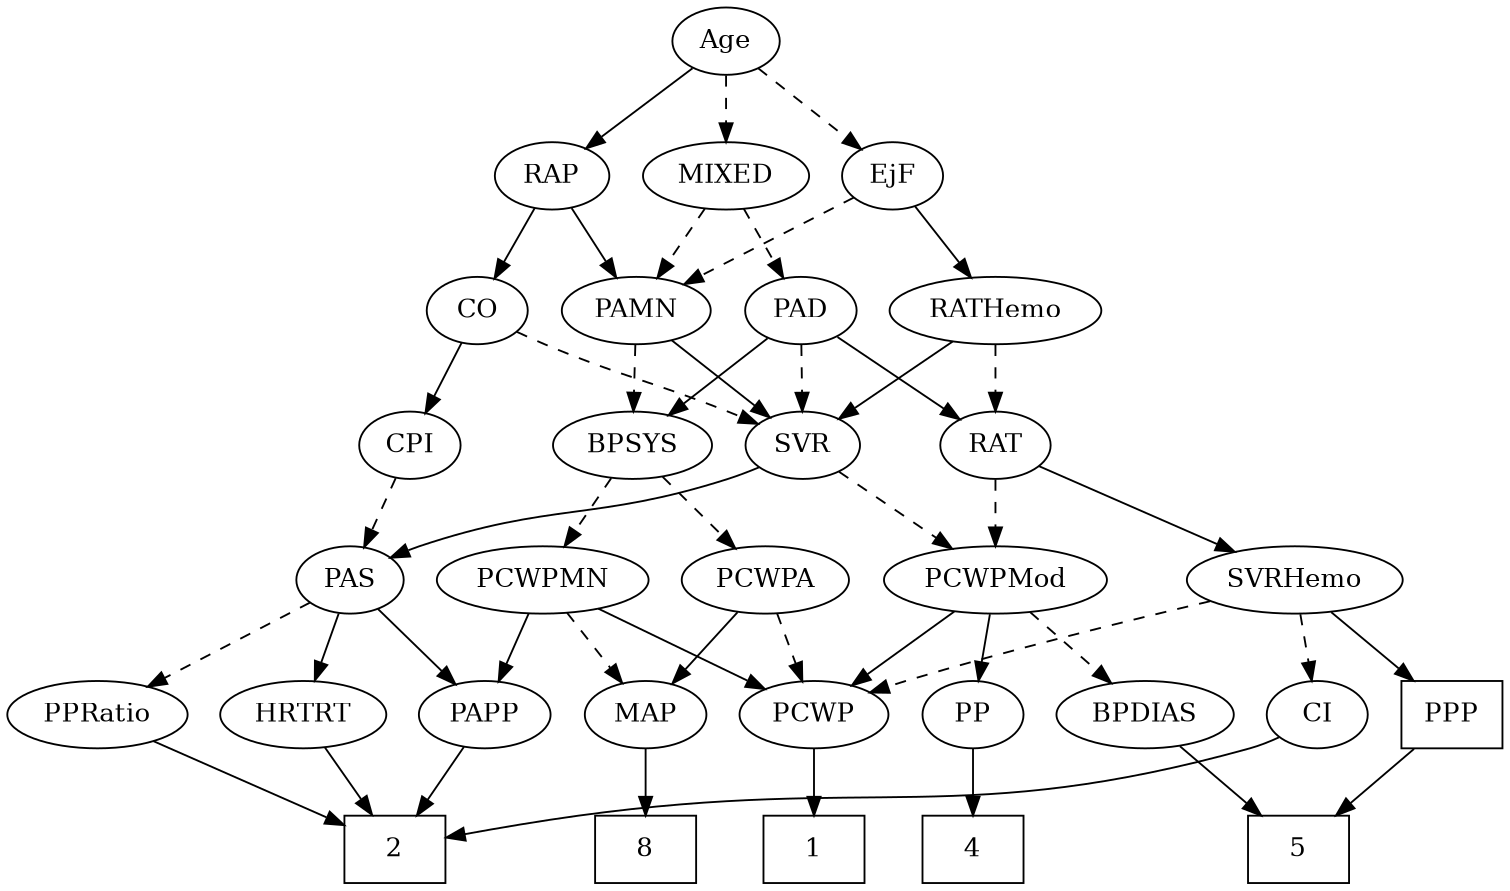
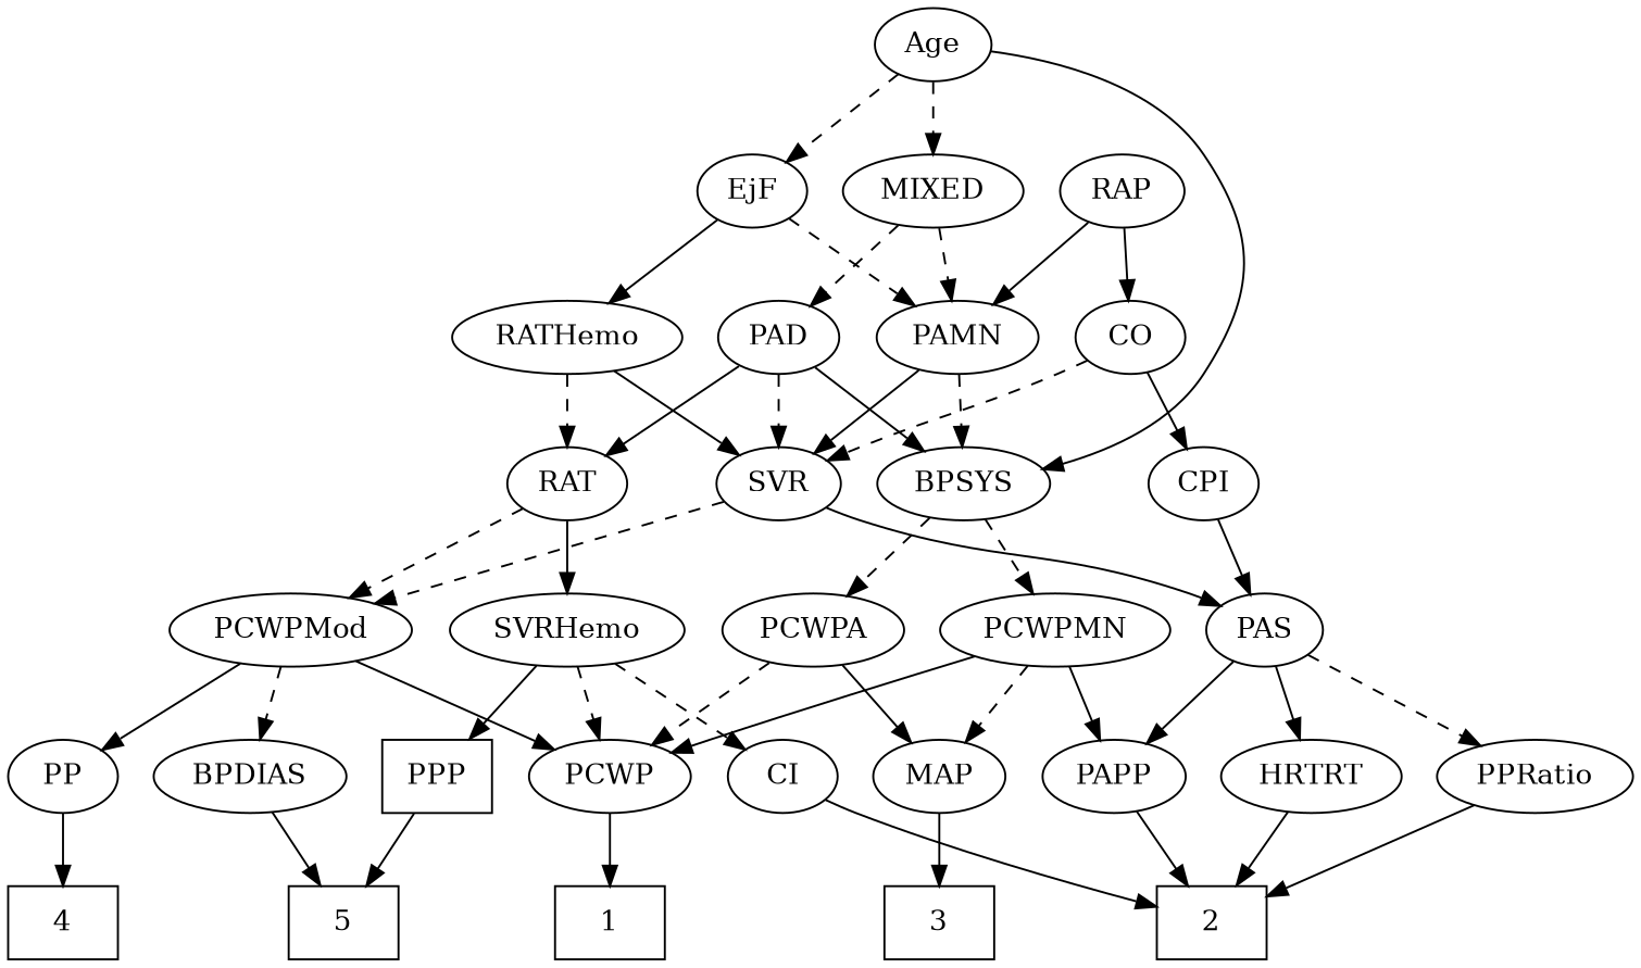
  strict digraph {
    edge [style=solid]
    1 [height=0.5 shape=box width=0.75]
    2 [height=0.5 shape=box width=0.75]
-   3 [height=0.5 shape=box width=0.75 label=8]
+   3 [height=0.5 shape=box width=0.75]
    4 [height=0.5 shape=box width=0.75]
    5 [height=0.5 shape=box width=0.75]
    Age [height=0.5 width=0.75]
    EjF [height=0.5 width=0.75]
    RAP [height=0.5 width=0.77632]
    MIXED [height=0.5 width=1.1193]
    PAMN [height=0.5 width=1.011]
    RATHemo [height=0.5 width=1.3721]
    CO [height=0.5 width=0.75]
    PAD [height=0.5 width=0.79437]
    BPSYS [height=0.5 width=1.0471]
    SVR [height=0.5 width=0.77632]
    RAT [height=0.5 width=0.75827]
    CPI [height=0.5 width=0.75]
    PCWPA [height=0.5 width=1.1555]
    PCWPMN [height=0.5 width=1.3902]
    PAS [height=0.5 width=0.75]
    PCWPMod [height=0.5 width=1.4443]
    SVRHemo [height=0.5 width=1.3902]
    PPRatio [height=0.5 width=1.1013]
    PAPP [height=0.5 width=0.88464]
    HRTRT [height=0.5 width=1.1013]
    PCWP [height=0.5 width=0.97491]
    MAP [height=0.5 width=0.84854]
    BPDIAS [height=0.5 width=1.1735]
    PP [height=0.5 width=0.75]
    PPP [height=0.5 shape=box width=0.75]
    CI [height=0.5 width=0.75]
    Age -> EjF [style=dashed]
-   Age -> RAP
+   Age -> BPSYS
    Age -> MIXED [style=dashed]
    EjF -> PAMN [style=dashed]
    EjF -> RATHemo
    RAP -> PAMN
    RAP -> CO
    MIXED -> PAMN [style=dashed]
    MIXED -> PAD [style=dashed]
    PAMN -> BPSYS [style=dashed]
    PAMN -> SVR
    RATHemo -> SVR
    RATHemo -> RAT [style=dashed]
    CO -> SVR [style=dashed]
    CO -> CPI
    PAD -> BPSYS
    PAD -> SVR [style=dashed]
    PAD -> RAT
    BPSYS -> PCWPA [style=dashed]
    BPSYS -> PCWPMN [style=dashed]
    SVR -> PAS
    SVR -> PCWPMod [style=dashed]
    RAT -> PCWPMod [style=dashed]
    RAT -> SVRHemo
-   CPI -> PAS [style=dashed]
+   CPI -> PAS
    PCWPA -> PCWP [style=dashed]
    PCWPA -> MAP
    PCWPMN -> PAPP
    PCWPMN -> PCWP
    PCWPMN -> MAP [style=dashed]
    PAS -> PPRatio [style=dashed]
    PAS -> PAPP
    PAS -> HRTRT
    PCWPMod -> PCWP
    PCWPMod -> BPDIAS [style=dashed]
    PCWPMod -> PP
    SVRHemo -> PCWP [style=dashed]
    SVRHemo -> PPP
    SVRHemo -> CI [style=dashed]
    PPRatio -> 2
    PAPP -> 2
    HRTRT -> 2
    PCWP -> 1
    MAP -> 3
    BPDIAS -> 5
    PP -> 4
    PPP -> 5
    CI -> 2
  }
